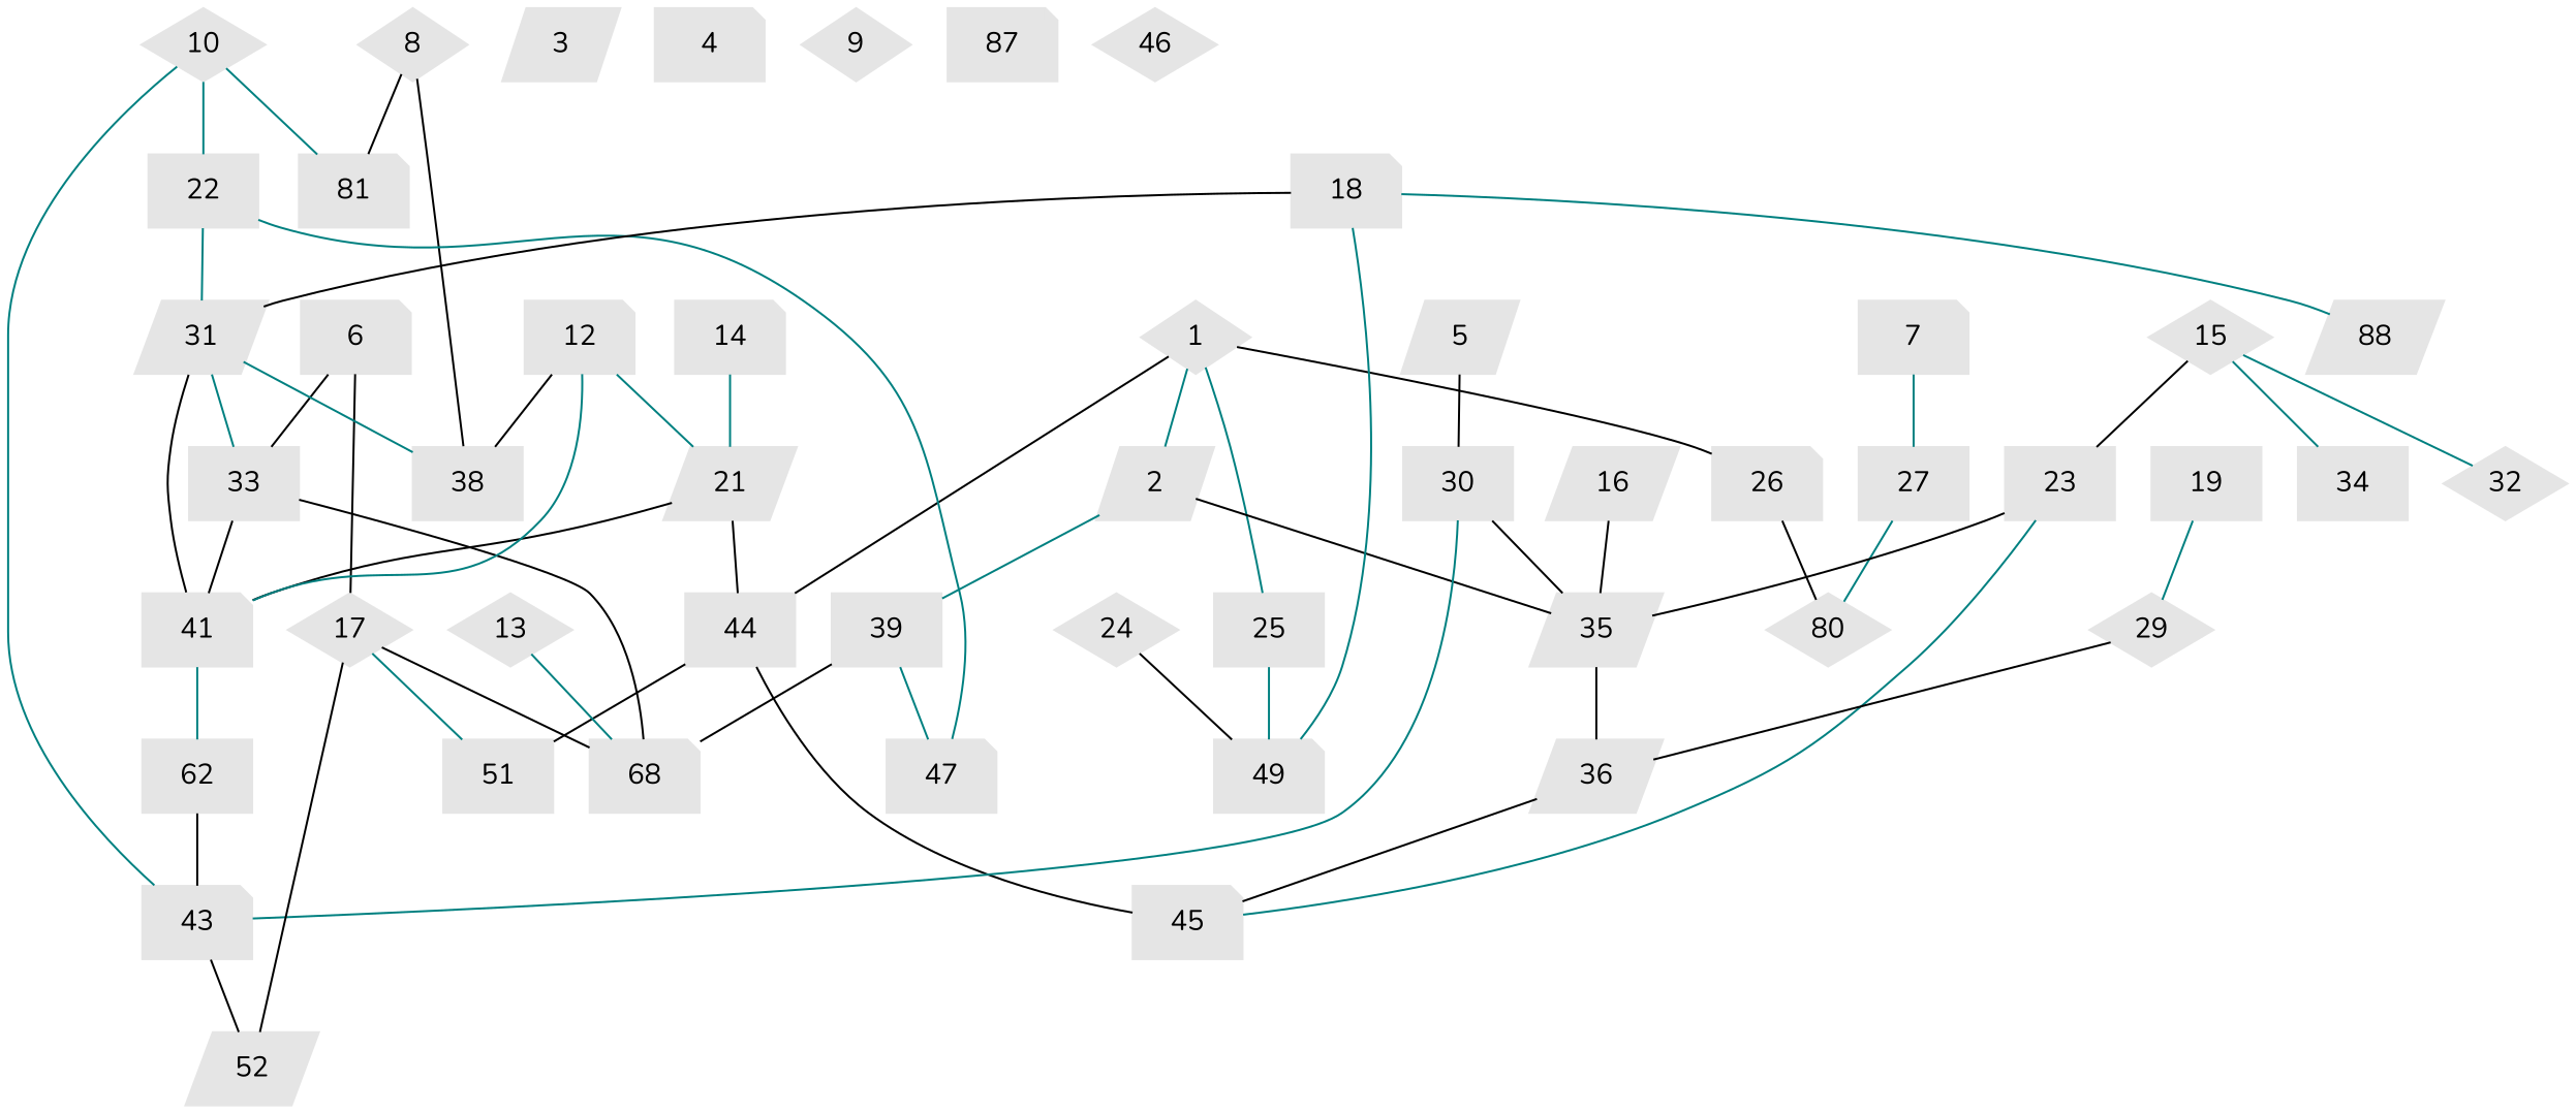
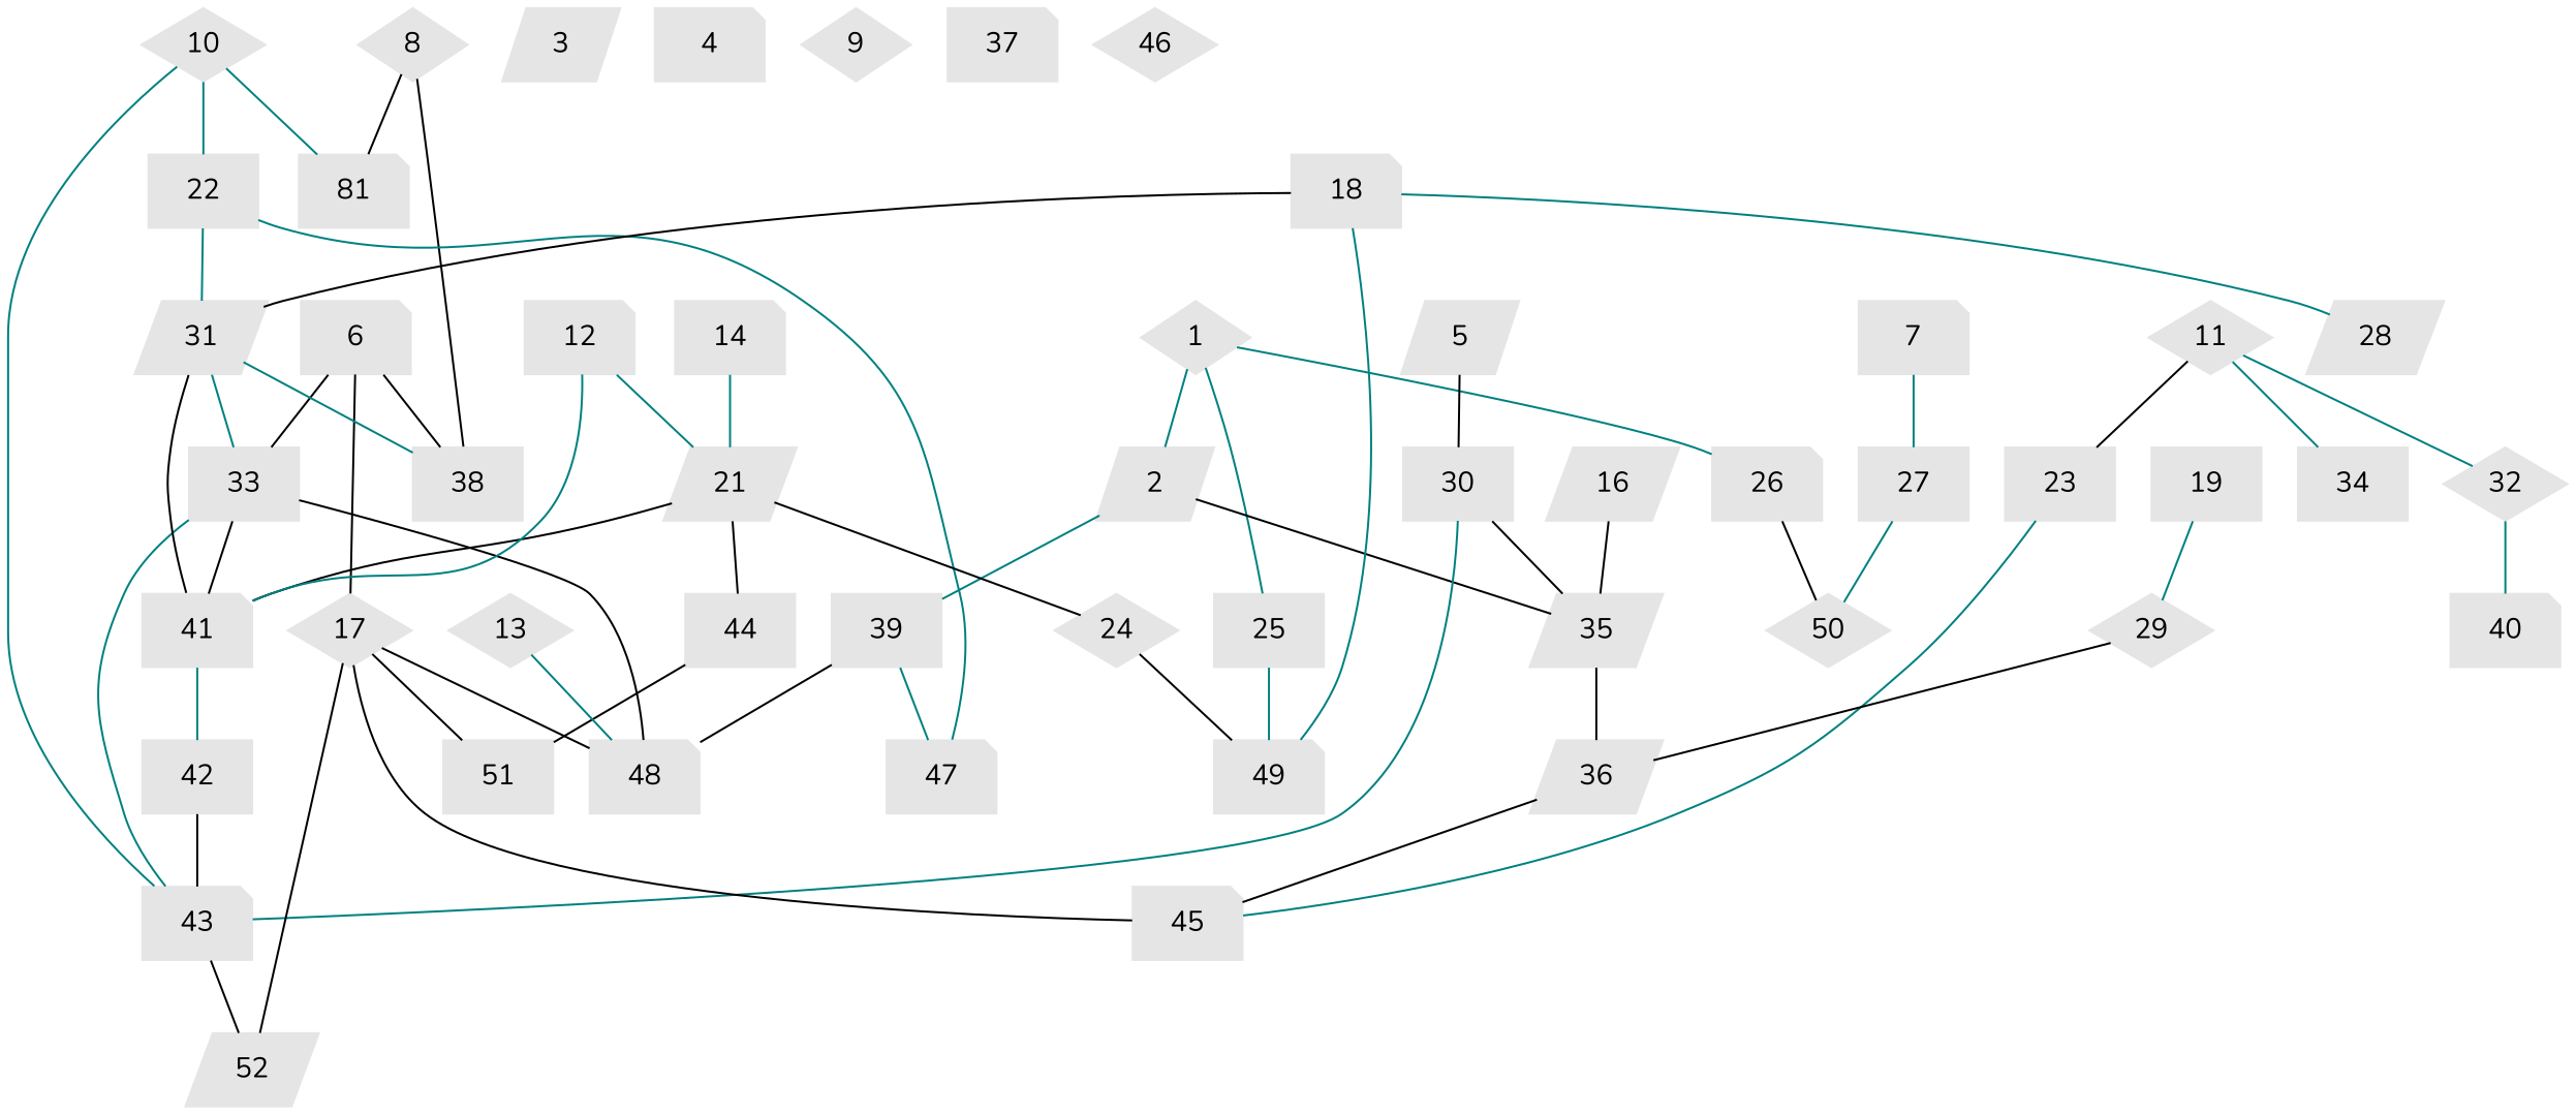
  graph {
    fontname=Nunito
    node [color=gray90 fontname=Nunito shape=note style=filled]
    edge [color=black fontname=Nunito]
    1 [shape=diamond]
    2 [shape=parallelogram]
    25 [shape=box]
    26
    44 [shape=box]
    35 [shape=parallelogram]
    39 [shape=box]
    49
-   50 [shape=diamond label=80]
+   50 [shape=diamond]
    51 [shape=box]
    45
    36 [shape=parallelogram]
-   48 [label=68]
+   48
    47
    3 [shape=parallelogram]
    4
    5 [shape=parallelogram]
    30 [shape=box]
    43
    17 [shape=diamond]
    6
    33 [shape=box]
    38 [shape=box]
    52 [shape=parallelogram]
    41
    27 [shape=box]
    7
    8 [shape=diamond]
    n29 [label=81]
    9 [shape=diamond]
    10 [shape=diamond]
    22 [shape=box]
    31 [shape=parallelogram]
    21 [shape=parallelogram]
    12
    24 [shape=diamond]
-   42 [shape=box label=62]
+   42 [shape=box]
    13 [shape=diamond]
    14
-   15 [shape=diamond]
+   15 [shape=diamond label=11]
    23 [shape=box]
    32 [shape=diamond]
    34 [shape=box]
+   40
    16 [shape=parallelogram]
-   28 [shape=parallelogram label=88]
+   28 [shape=parallelogram]
    18
    19 [shape=box]
    29 [shape=diamond]
-   37 [label=87]
+   37
    46 [shape=diamond]
    1 -- 2 [color=teal]
    1 -- 25 [color=teal]
-   1 -- 26
-   1 -- 44
+   1 -- 26 [color=teal]
    2 -- 35
    2 -- 39 [color=teal]
    25 -- 49 [color=teal]
    26 -- 50
    44 -- 51
-   44 -- 45
+   17 -- 45
    35 -- 36
    39 -- 48
    39 -- 47 [color=teal]
    36 -- 45
    5 -- 30
    30 -- 35
    30 -- 43 [color=teal]
    43 -- 52
-   17 -- 51 [color=teal]
+   17 -- 51
    17 -- 48
    17 -- 52
    6 -- 17
    6 -- 33
-   12 -- 38
+   6 -- 38
    33 -- 48
+   33 -- 43 [color=teal]
    33 -- 41
    41 -- 42 [color=teal]
    27 -- 50 [color=teal]
    7 -- 27 [color=teal]
    8 -- 38
    8 -- n29
    10 -- 43 [color=teal]
    10 -- n29 [color=teal]
    10 -- 22 [color=teal]
    22 -- 47 [color=teal]
    22 -- 31 [color=teal]
    31 -- 33 [color=teal]
    31 -- 38 [color=teal]
    31 -- 41
    21 -- 44
    21 -- 41
+   21 -- 24
    12 -- 41 [color=teal]
    12 -- 21 [color=teal]
    24 -- 49
    42 -- 43
    13 -- 48 [color=teal]
    14 -- 21 [color=teal]
    15 -- 23
    15 -- 32 [color=teal]
    15 -- 34 [color=teal]
-   23 -- 35
    23 -- 45 [color=teal]
+   32 -- 40 [color=teal]
    16 -- 35
    18 -- 49 [color=teal]
    18 -- 31
    18 -- 28 [color=teal]
    19 -- 29 [color=teal]
    29 -- 36
  }
